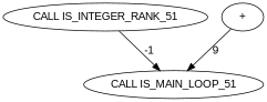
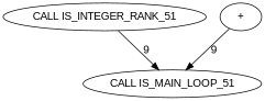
  digraph {
    fontname="Liberation Sans"
    node [cost=0 fontname="Liberation Sans"]
    edge [fontname="Liberation Sans"]
    n1 [label="CALL IS_INTEGER_RANK_51"]
    n2 [label="CALL IS_MAIN_LOOP_51"]
    n3 [cost=345 label="+"]
-   n1 -> n2 [cost=-1 label=-1]
+   n1 -> n2 [cost=-1 label=9]
    n3 -> n2 [cost=9 label=9]
  }
